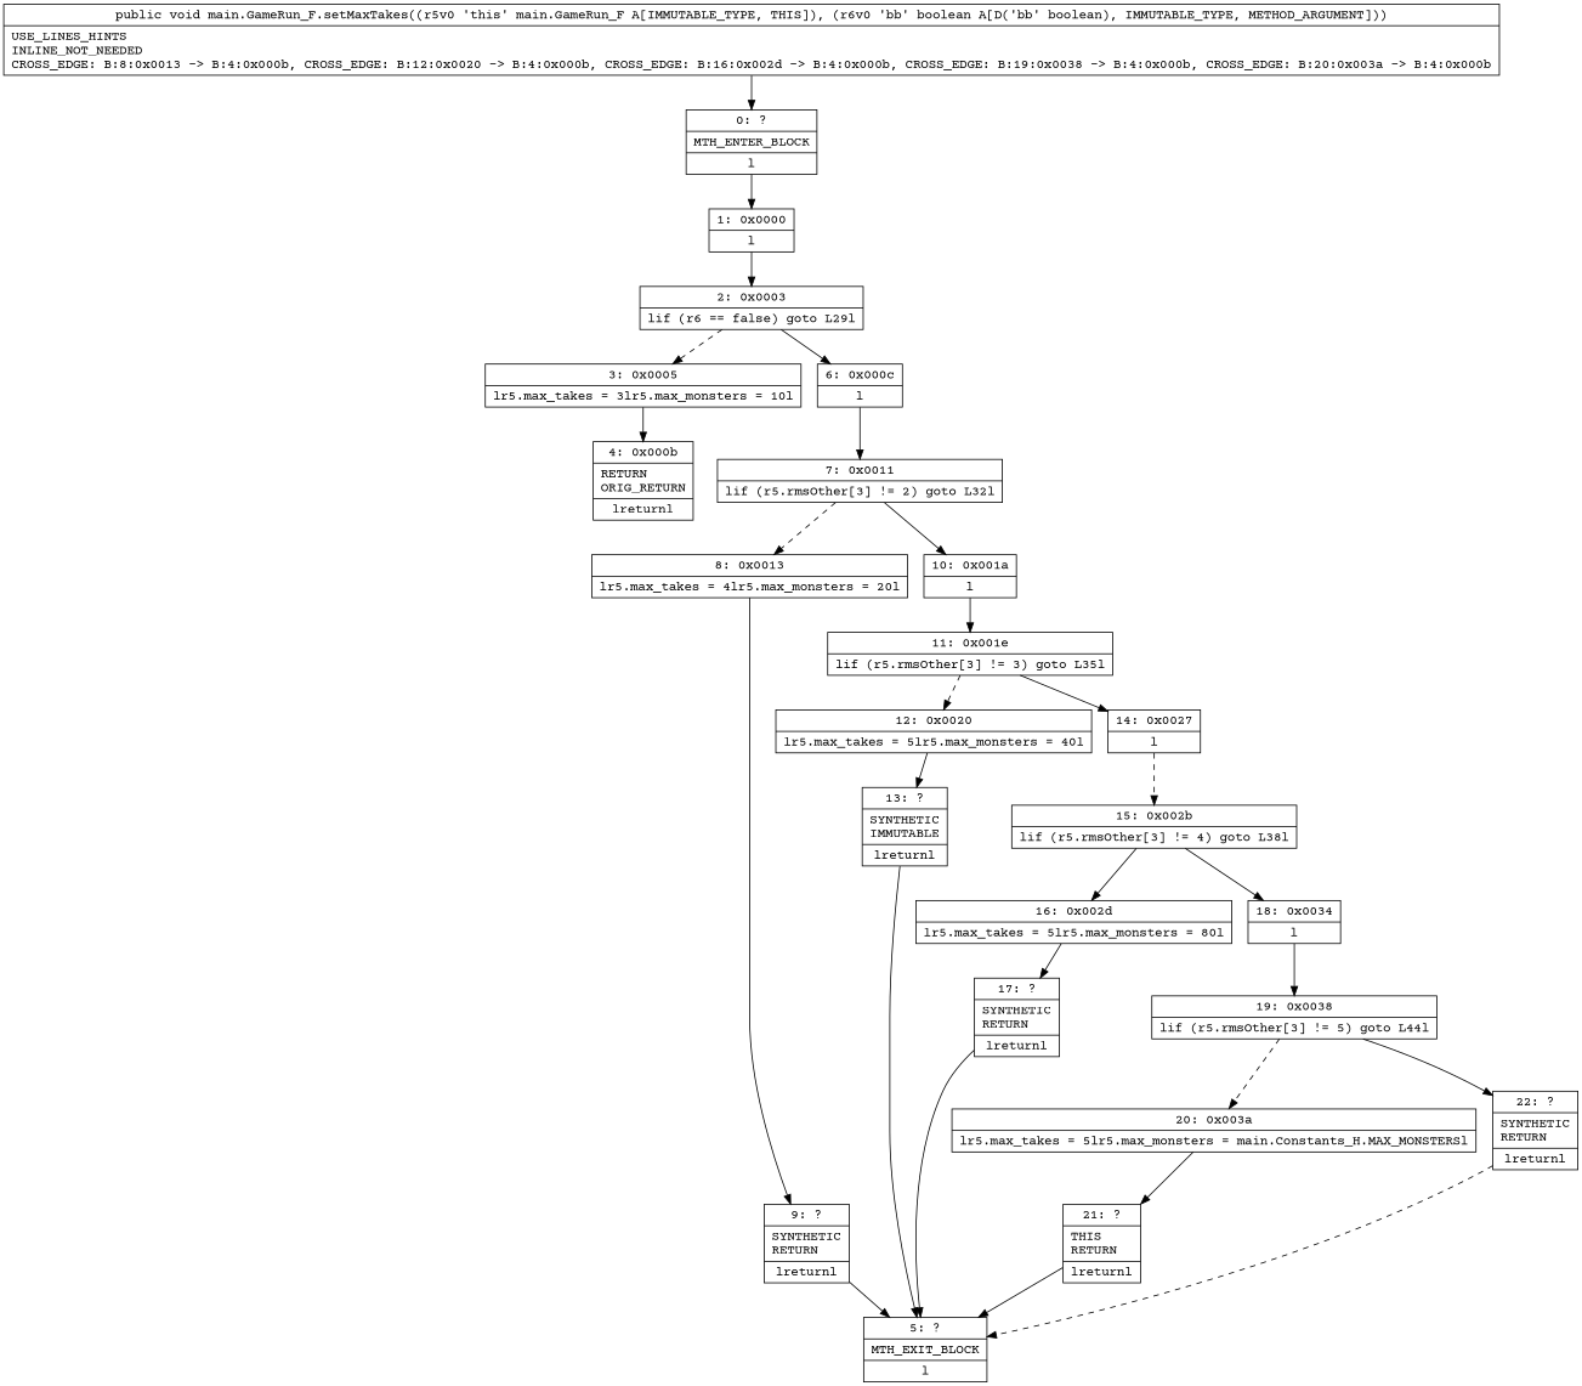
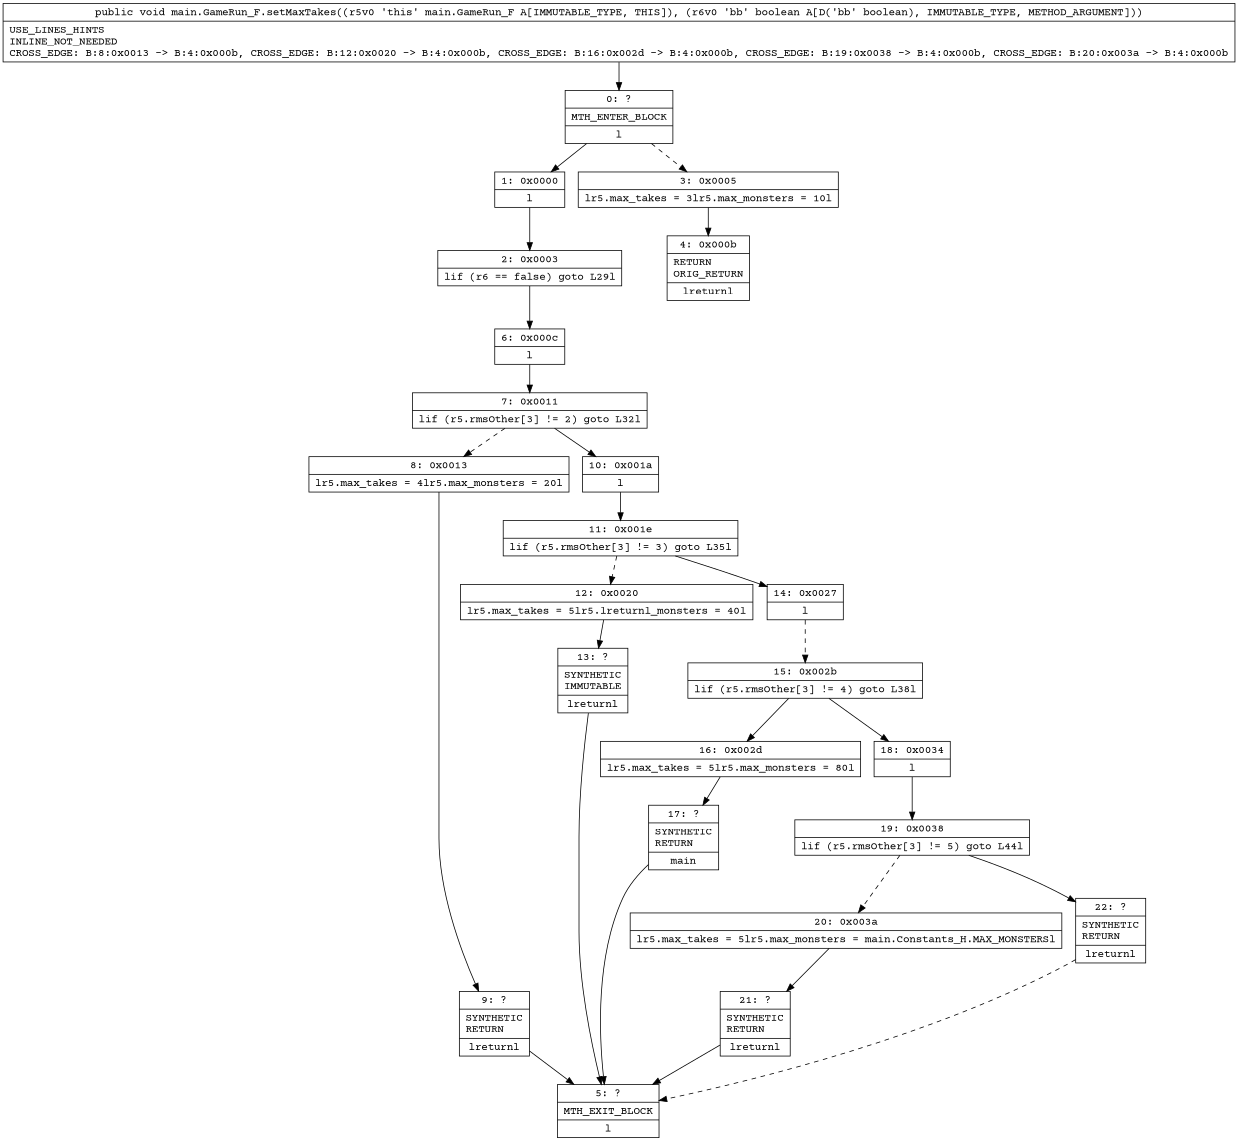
  digraph {
    fontname="Courier Prime"
    node [fontname="Courier Prime" shape=record]
    edge [fontname="Courier Prime"]
    n1 [label="{0\:\ ?|MTH_ENTER_BLOCK\l|l}"]
    n2 [label="{1\:\ 0x0000|l}"]
    n3 [label="{2\:\ 0x0003|lif (r6 == false) goto L29l}"]
    n4 [label="{3\:\ 0x0005|lr5.max_takes = 3lr5.max_monsters = 10l}"]
    n5 [label="{6\:\ 0x000c|l}"]
    n6 [label="{4\:\ 0x000b|RETURN\lORIG_RETURN\l|lreturnl}"]
    n7 [label="{7\:\ 0x0011|lif (r5.rmsOther[3] != 2) goto L32l}"]
    n8 [label="{5\:\ ?|MTH_EXIT_BLOCK\l|l}"]
    n9 [label="{8\:\ 0x0013|lr5.max_takes = 4lr5.max_monsters = 20l}"]
    n10 [label="{10\:\ 0x001a|l}"]
    n11 [label="{9\:\ ?|SYNTHETIC\lRETURN\l|lreturnl}"]
    n12 [label="{11\:\ 0x001e|lif (r5.rmsOther[3] != 3) goto L35l}"]
-   n13 [label="{12\:\ 0x0020|lr5.max_takes = 5lr5.max_monsters = 40l}"]
+   n13 [label="{12\:\ 0x0020|lr5.max_takes = 5lr5.lreturnl_monsters = 40l}"]
    n14 [label="{14\:\ 0x0027|l}"]
    n15 [label="{13\:\ ?|SYNTHETIC\lIMMUTABLE\l|lreturnl}"]
    n16 [label="{15\:\ 0x002b|lif (r5.rmsOther[3] != 4) goto L38l}"]
    n17 [label="{16\:\ 0x002d|lr5.max_takes = 5lr5.max_monsters = 80l}"]
    n18 [label="{18\:\ 0x0034|l}"]
-   n19 [label="{17\:\ ?|SYNTHETIC\lRETURN\l|lreturnl}"]
+   n19 [label="{17\:\ ?|SYNTHETIC\lRETURN\l|main}"]
    n20 [label="{19\:\ 0x0038|lif (r5.rmsOther[3] != 5) goto L44l}"]
    n21 [label="{20\:\ 0x003a|lr5.max_takes = 5lr5.max_monsters = main.Constants_H.MAX_MONSTERSl}"]
    n22 [label="{22\:\ ?|SYNTHETIC\lRETURN\l|lreturnl}"]
-   n23 [label="{21\:\ ?|THIS\lRETURN\l|lreturnl}"]
+   n23 [label="{21\:\ ?|SYNTHETIC\lRETURN\l|lreturnl}"]
    n24 [label="{public void main.GameRun_F.setMaxTakes((r5v0 'this' main.GameRun_F A[IMMUTABLE_TYPE, THIS]), (r6v0 'bb' boolean A[D('bb' boolean), IMMUTABLE_TYPE, METHOD_ARGUMENT]))  | USE_LINES_HINTS\lINLINE_NOT_NEEDED\lCROSS_EDGE: B:8:0x0013 \-\> B:4:0x000b, CROSS_EDGE: B:12:0x0020 \-\> B:4:0x000b, CROSS_EDGE: B:16:0x002d \-\> B:4:0x000b, CROSS_EDGE: B:19:0x0038 \-\> B:4:0x000b, CROSS_EDGE: B:20:0x003a \-\> B:4:0x000b\l}"]
    n1 -> n2
    n2 -> n3
-   n3 -> n4 [style=dashed]
+   n1 -> n4 [style=dashed]
    n3 -> n5
    n4 -> n6
    n5 -> n7
    n7 -> n9 [style=dashed]
    n7 -> n10
    n9 -> n11
    n10 -> n12
    n11 -> n8
    n12 -> n13 [style=dashed]
    n12 -> n14
    n13 -> n15
    n14 -> n16 [style=dashed]
    n15 -> n8
    n16 -> n17 [style=solid]
    n16 -> n18
    n17 -> n19
    n18 -> n20
    n19 -> n8
    n20 -> n21 [style=dashed]
    n20 -> n22
    n21 -> n23
    n22 -> n8 [style=dashed]
    n23 -> n8
    n24 -> n1
  }
